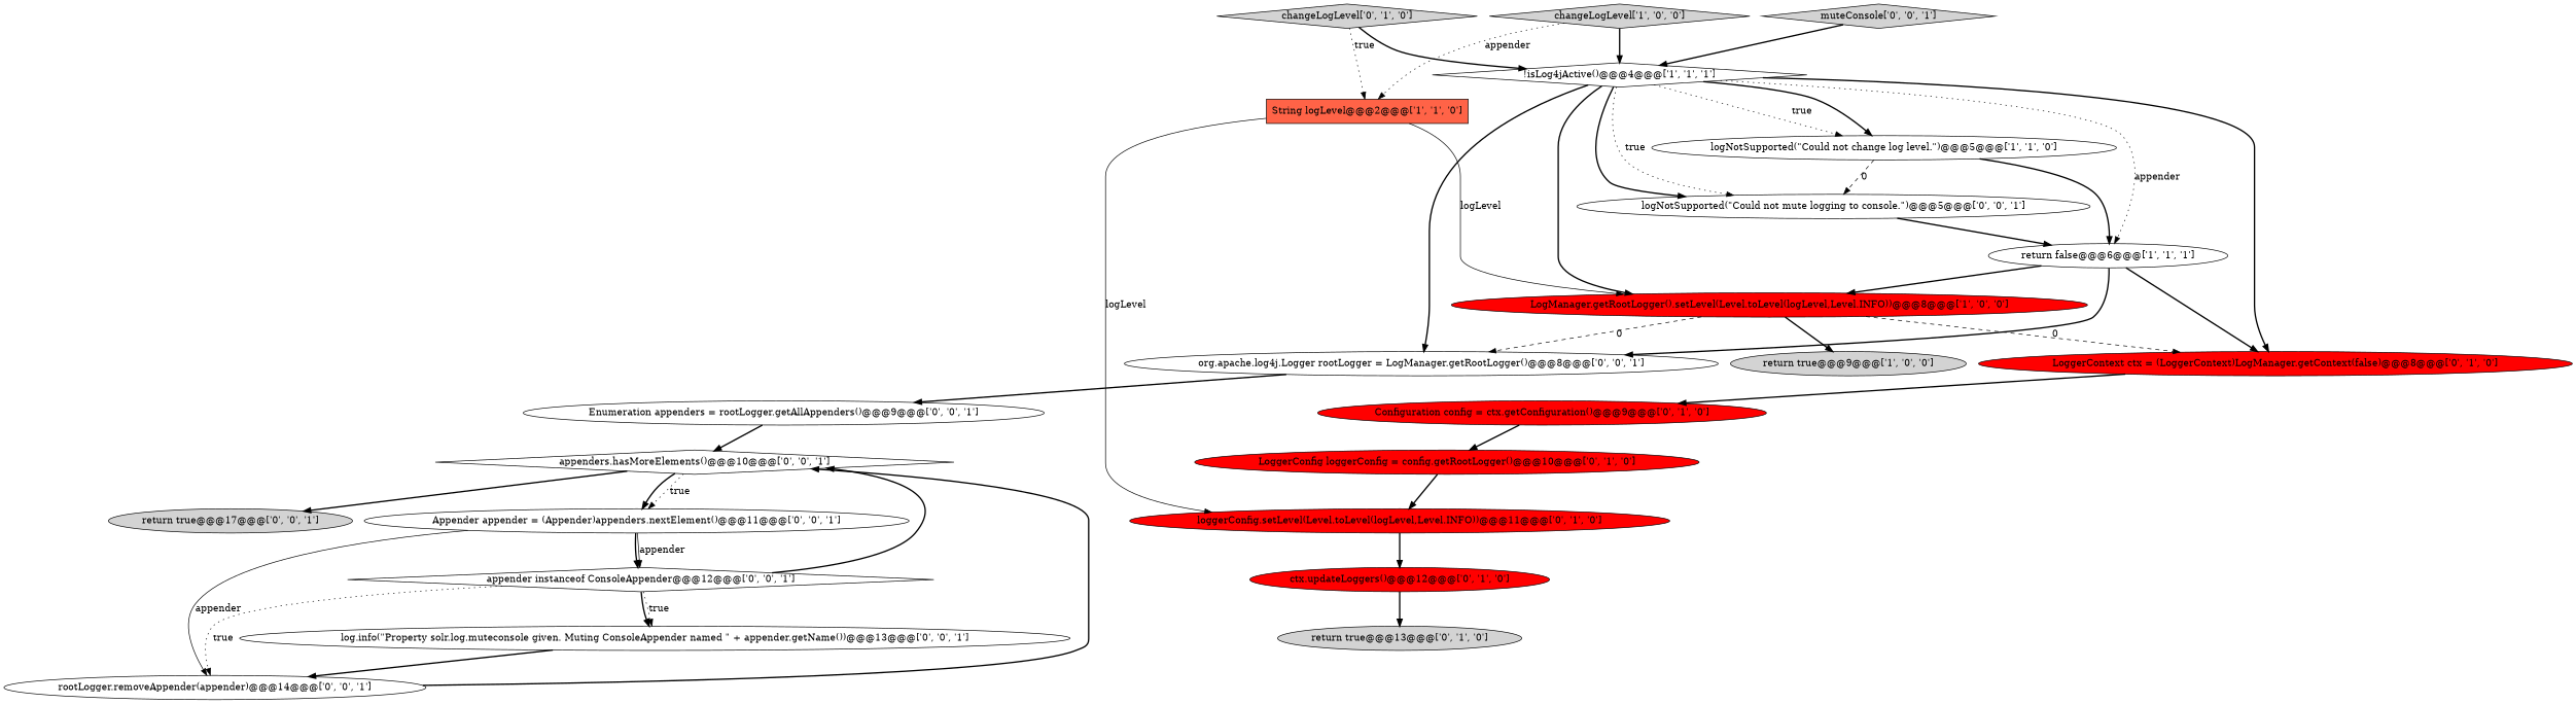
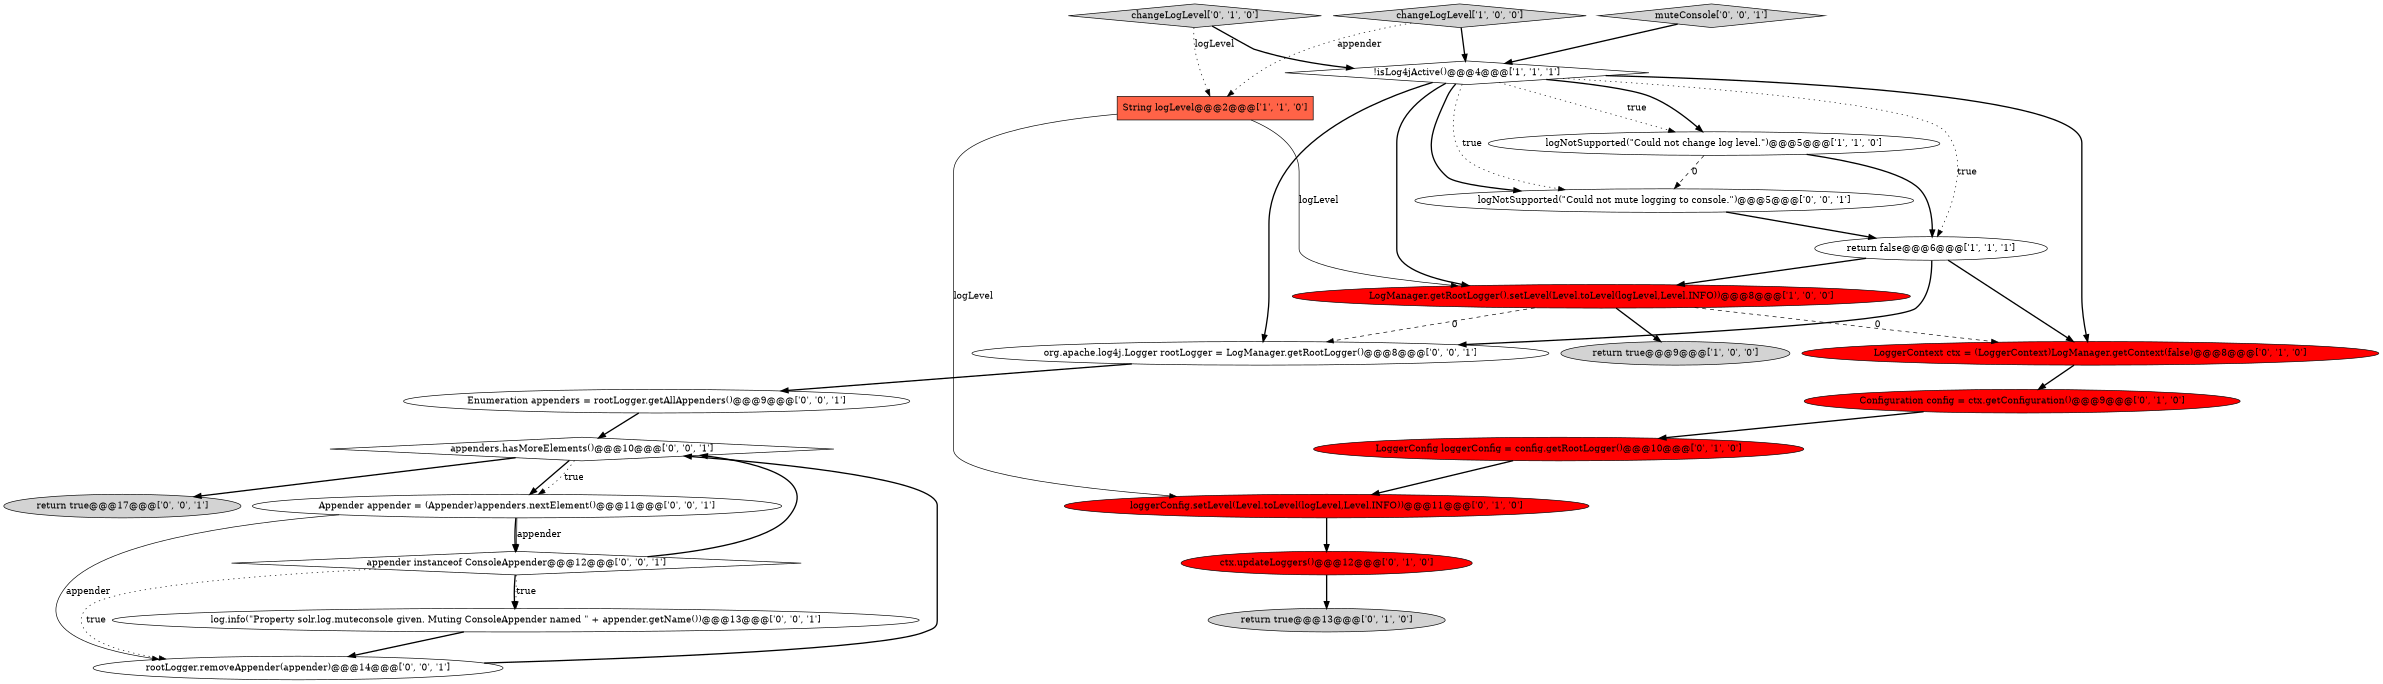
  digraph {
    node [fillcolor=white shape=ellipse style=filled]
    edge [style=bold]
    n1 [fillcolor=tomato label="String logLevel@@@2@@@['1', '1', '0']" shape=box]
    n2 [fillcolor=red label="LogManager.getRootLogger().setLevel(Level.toLevel(logLevel,Level.INFO))@@@8@@@['1', '0', '0']"]
    n3 [fillcolor=red label="loggerConfig.setLevel(Level.toLevel(logLevel,Level.INFO))@@@11@@@['0', '1', '0']"]
    n4 [fillcolor=red label="LoggerContext ctx = (LoggerContext)LogManager.getContext(false)@@@8@@@['0', '1', '0']"]
    n5 [label="org.apache.log4j.Logger rootLogger = LogManager.getRootLogger()@@@8@@@['0', '0', '1']"]
    n6 [fillcolor=lightgray label="return true@@@9@@@['1', '0', '0']"]
    n7 [fillcolor=red label="ctx.updateLoggers()@@@12@@@['0', '1', '0']"]
    n8 [label="appender instanceof ConsoleAppender@@@12@@@['0', '0', '1']" shape=diamond]
    n9 [label="rootLogger.removeAppender(appender)@@@14@@@['0', '0', '1']"]
    n10 [label="appenders.hasMoreElements()@@@10@@@['0', '0', '1']" shape=diamond]
    n11 [label="log.info(\"Property solr.log.muteconsole given. Muting ConsoleAppender named \" + appender.getName())@@@13@@@['0', '0', '1']"]
    n12 [label="Appender appender = (Appender)appenders.nextElement()@@@11@@@['0', '0', '1']"]
    n13 [fillcolor=lightgray label="return true@@@17@@@['0', '0', '1']"]
    n14 [label="return false@@@6@@@['1', '1', '1']"]
    n15 [fillcolor=red label="Configuration config = ctx.getConfiguration()@@@9@@@['0', '1', '0']"]
    n16 [label="Enumeration appenders = rootLogger.getAllAppenders()@@@9@@@['0', '0', '1']"]
    n17 [fillcolor=lightgray label="changeLogLevel['1', '0', '0']" shape=diamond]
    n18 [label="!isLog4jActive()@@@4@@@['1', '1', '1']" shape=diamond]
    n19 [label="logNotSupported(\"Could not change log level.\")@@@5@@@['1', '1', '0']"]
    n20 [label="logNotSupported(\"Could not mute logging to console.\")@@@5@@@['0', '0', '1']"]
    n21 [fillcolor=lightgray label="return true@@@13@@@['0', '1', '0']"]
    n22 [fillcolor=red label="LoggerConfig loggerConfig = config.getRootLogger()@@@10@@@['0', '1', '0']"]
    n23 [fillcolor=lightgray label="muteConsole['0', '0', '1']" shape=diamond]
    n24 [fillcolor=lightgray label="changeLogLevel['0', '1', '0']" shape=diamond]
    n1 -> n2 [label=logLevel style=solid]
    n1 -> n3 [label=logLevel style=solid]
    n2 -> n4 [label=0 style=dashed]
    n2 -> n5 [label=0 style=dashed]
    n2 -> n6
    n3 -> n7
    n4 -> n15
    n5 -> n16
    n7 -> n21
    n8 -> n9 [label=true style=dotted]
    n8 -> n10
    n8 -> n11 [label=true style=dotted]
    n8 -> n11
    n9 -> n10
    n10 -> n12
    n10 -> n12 [label=true style=dotted]
    n10 -> n13
    n11 -> n9
    n12 -> n8 [label=appender style=solid]
    n12 -> n8
    n12 -> n9 [label=appender style=solid]
    n14 -> n2
    n14 -> n4
    n14 -> n5
    n15 -> n22
    n16 -> n10
    n17 -> n1 [label=appender style=dotted]
    n17 -> n18
    n18 -> n2
    n18 -> n4
    n18 -> n5
-   n18 -> n14 [label=appender style=dotted]
+   n18 -> n14 [label=true style=dotted]
    n18 -> n19 [label=true style=dotted]
    n18 -> n19
    n18 -> n20
    n18 -> n20 [label=true style=dotted]
    n19 -> n14
    n19 -> n20 [label=0 style=dashed]
    n20 -> n14
    n22 -> n3
    n23 -> n18
-   n24 -> n1 [label=true style=dotted]
+   n24 -> n1 [label=logLevel style=dotted]
    n24 -> n18
  }
